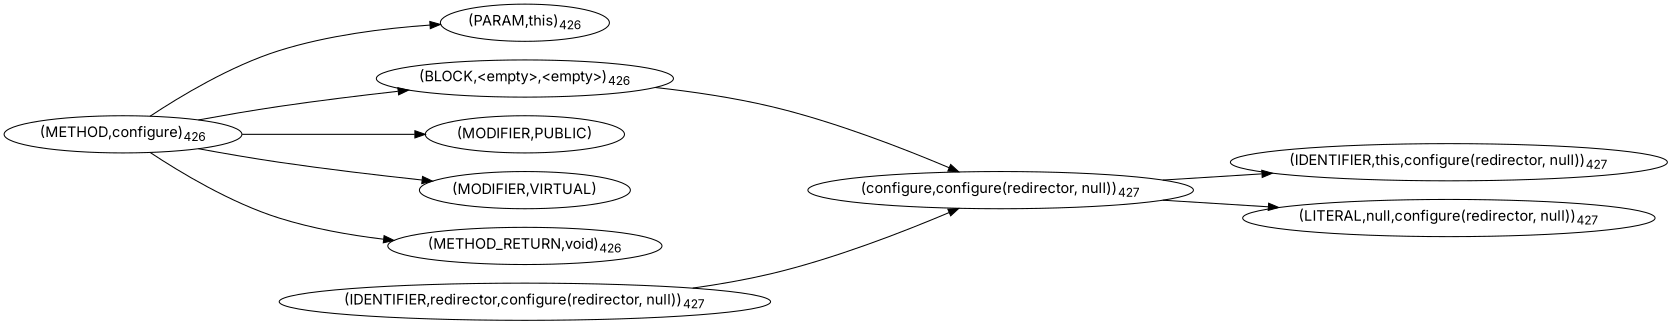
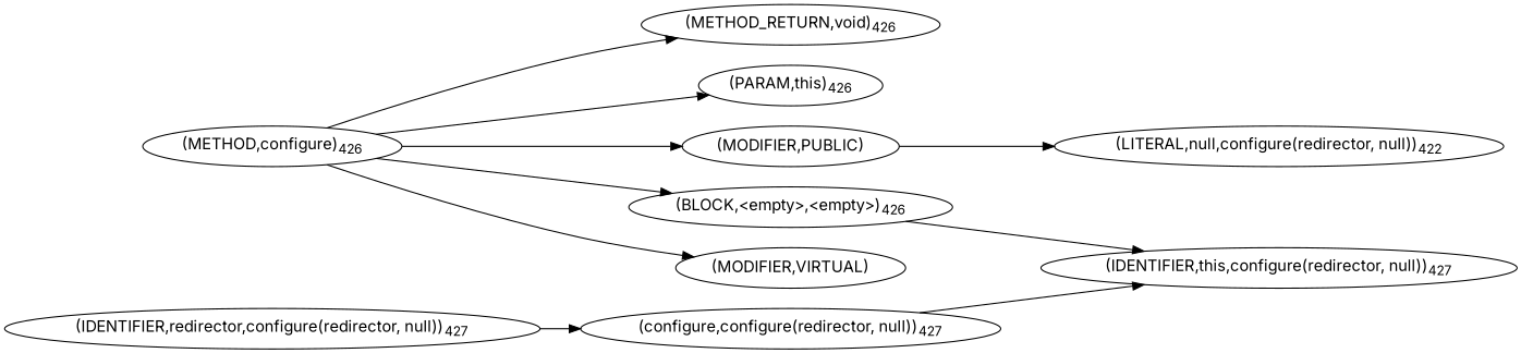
  digraph {
    fontname=Inter
    rankdir=LR
    node [fontname=Inter]
    edge [fontname=Inter]
    n1 [label=<(METHOD,configure)<SUB>426</SUB>>]
    n2 [label=<(PARAM,this)<SUB>426</SUB>>]
    n3 [label=<(BLOCK,&lt;empty&gt;,&lt;empty&gt;)<SUB>426</SUB>>]
    n4 [label=<(MODIFIER,PUBLIC)>]
    n5 [label=<(MODIFIER,VIRTUAL)>]
    n6 [label=<(METHOD_RETURN,void)<SUB>426</SUB>>]
    n7 [label=<(configure,configure(redirector, null))<SUB>427</SUB>>]
    n8 [label=<(IDENTIFIER,this,configure(redirector, null))<SUB>427</SUB>>]
-   n9 [label=<(LITERAL,null,configure(redirector, null))<SUB>427</SUB>>]
+   n9 [label=<(LITERAL,null,configure(redirector, null))<SUB>422</SUB>>]
    n10 [label=<(IDENTIFIER,redirector,configure(redirector, null))<SUB>427</SUB>>]
    n1 -> n2
    n1 -> n3
    n1 -> n4
    n1 -> n5
    n1 -> n6
-   n3 -> n7
+   n3 -> n8
    n7 -> n8
-   n7 -> n9
+   n4 -> n9
    n10 -> n7
  }
